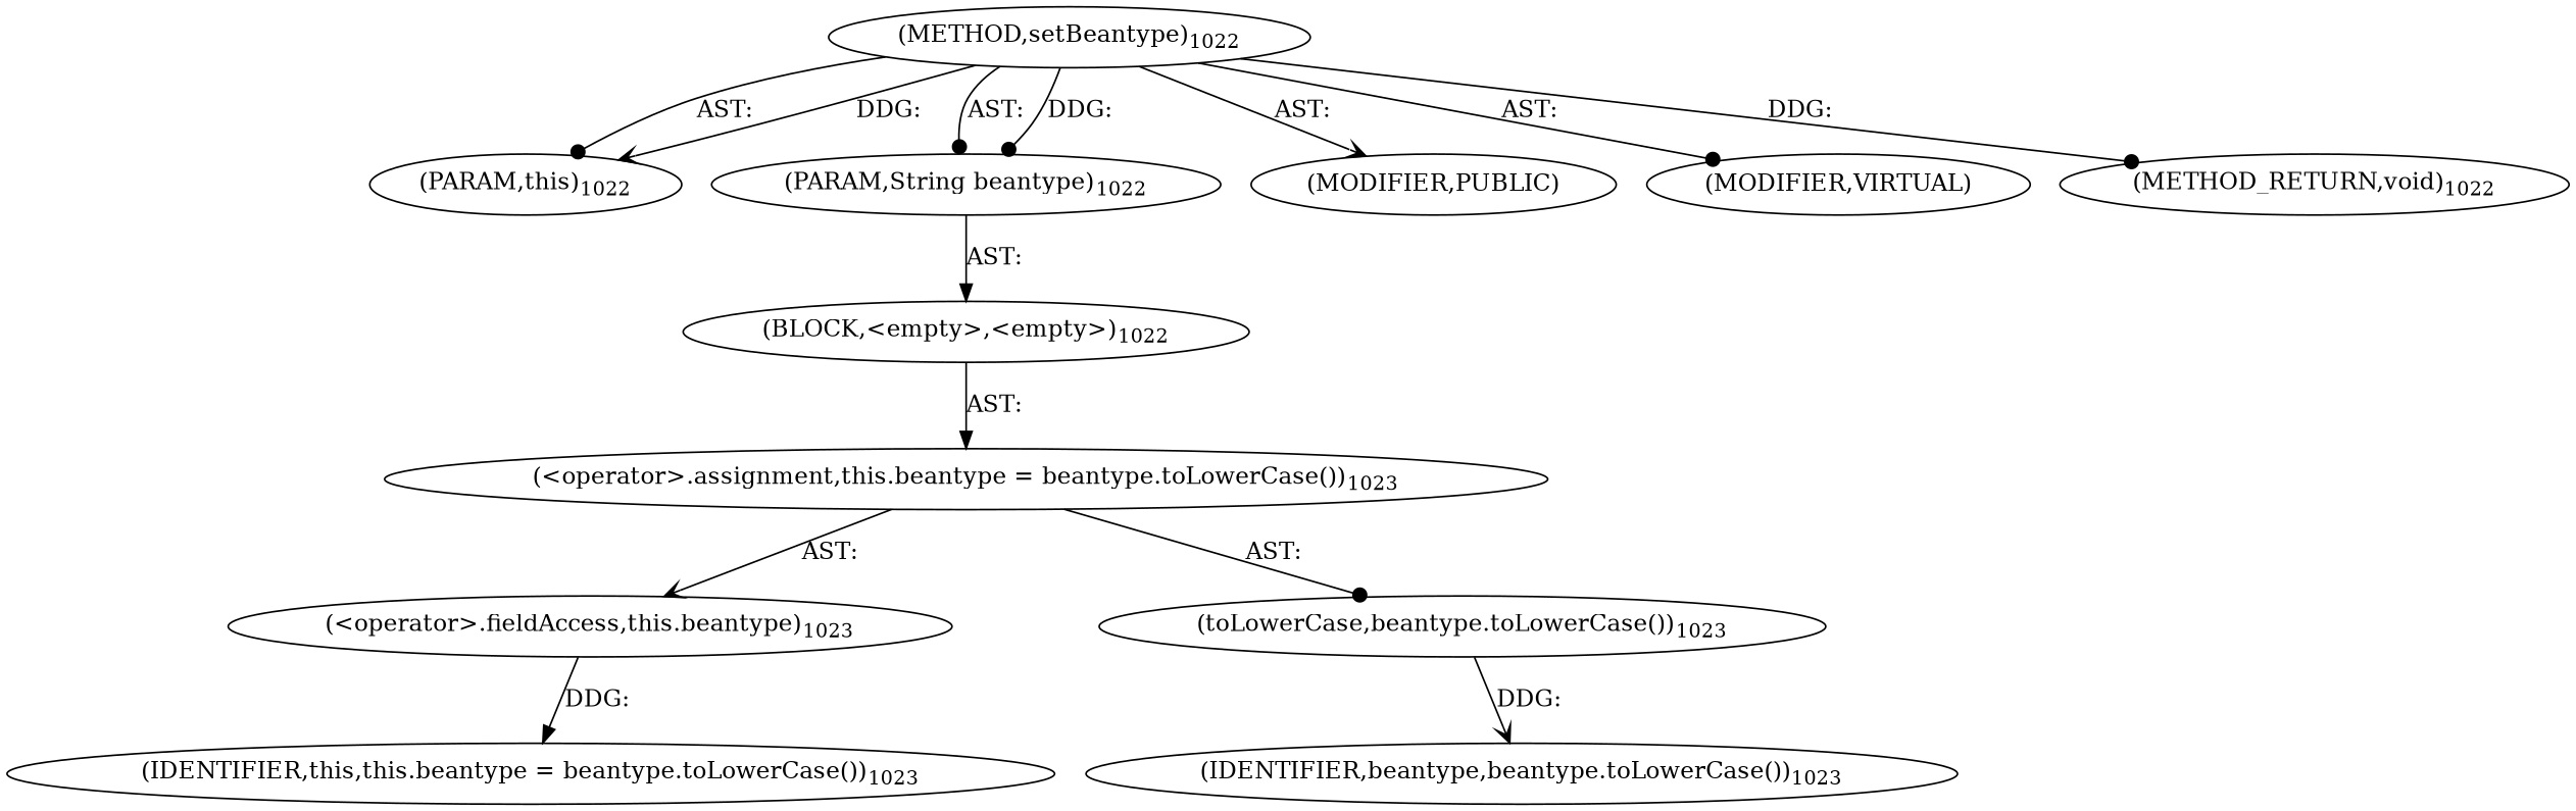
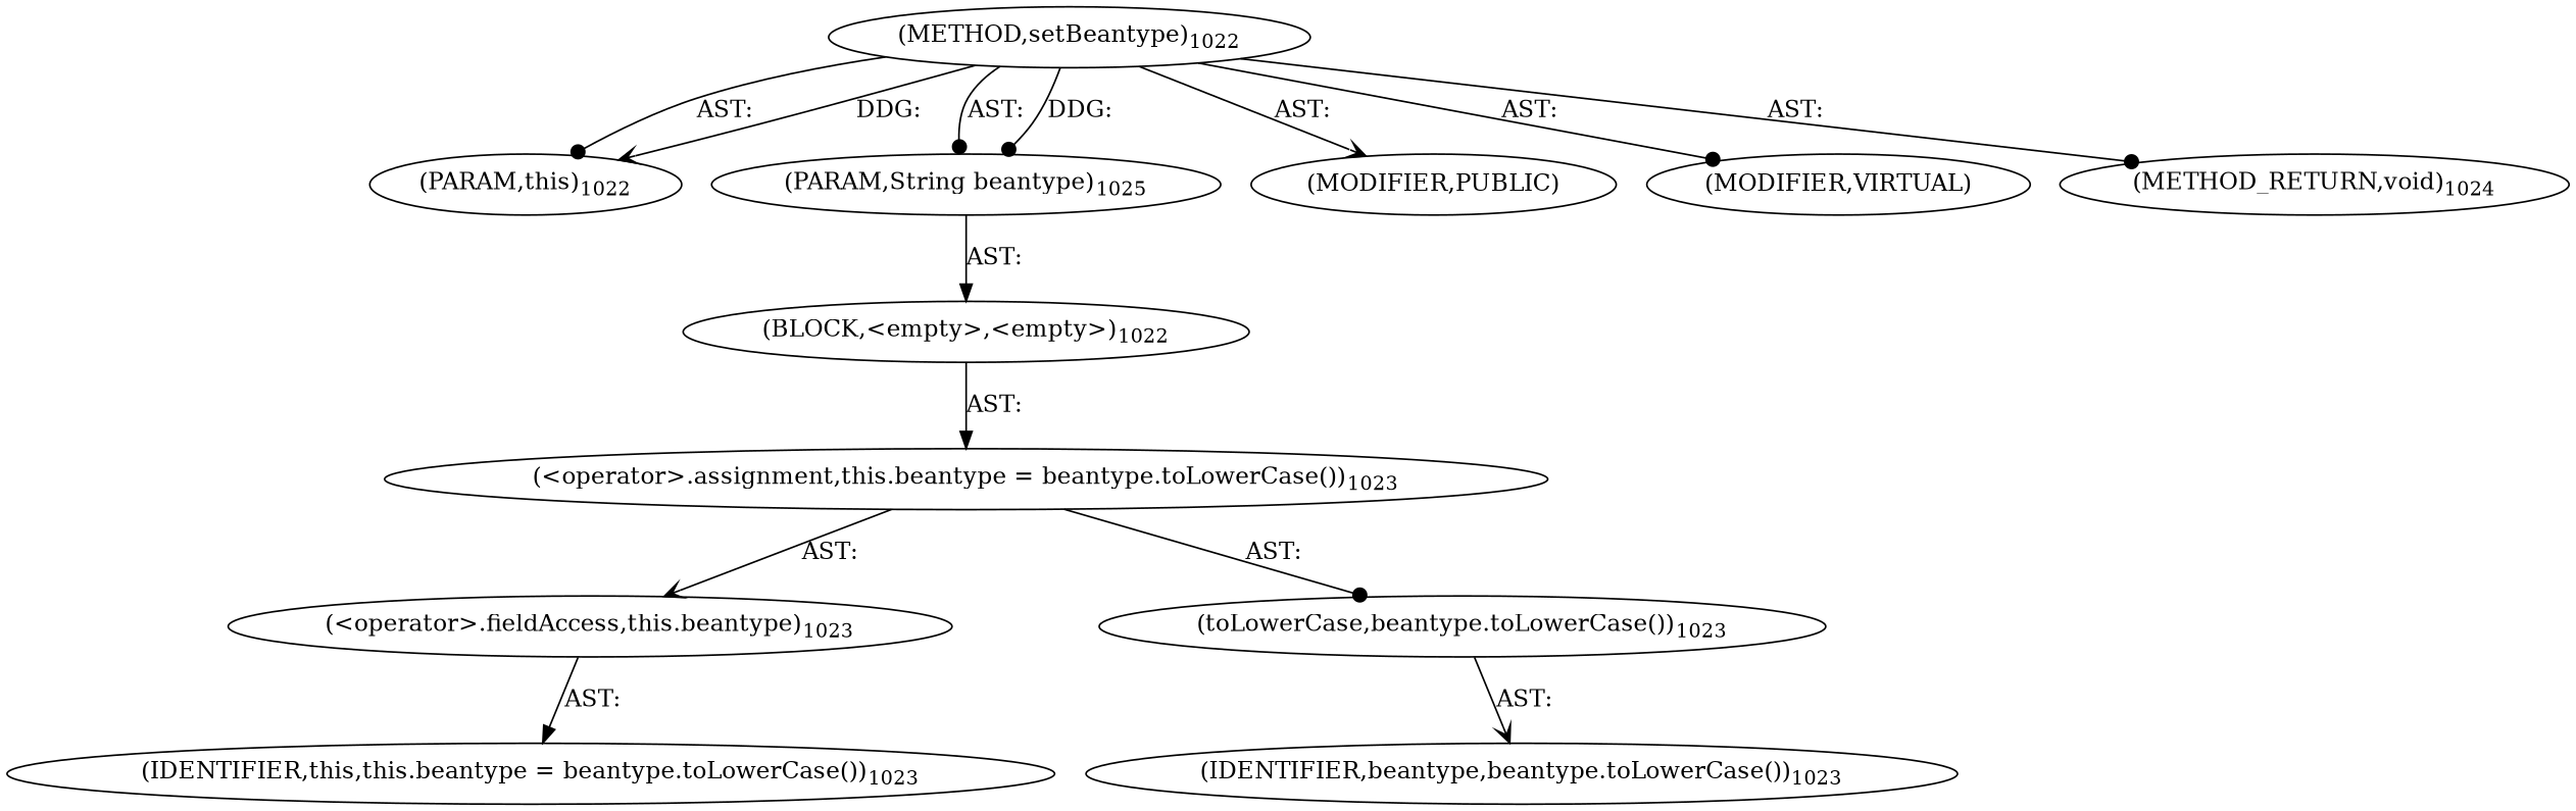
  digraph {
    edge [arrowhead=dot]
    n1 [label=<(METHOD,setBeantype)<SUB>1022</SUB>>]
    n2 [label=<(PARAM,this)<SUB>1022</SUB>>]
-   n3 [label=<(PARAM,String beantype)<SUB>1022</SUB>>]
+   n3 [label=<(PARAM,String beantype)<SUB>1025</SUB>>]
    n4 [label=<(MODIFIER,PUBLIC)>]
    n5 [label=<(MODIFIER,VIRTUAL)>]
-   n6 [label=<(METHOD_RETURN,void)<SUB>1022</SUB>>]
+   n6 [label=<(METHOD_RETURN,void)<SUB>1024</SUB>>]
    n7 [label=<(BLOCK,&lt;empty&gt;,&lt;empty&gt;)<SUB>1022</SUB>>]
    n8 [label=<(&lt;operator&gt;.assignment,this.beantype = beantype.toLowerCase())<SUB>1023</SUB>>]
    n9 [label=<(&lt;operator&gt;.fieldAccess,this.beantype)<SUB>1023</SUB>>]
    n10 [label=<(toLowerCase,beantype.toLowerCase())<SUB>1023</SUB>>]
    n11 [label=<(IDENTIFIER,this,this.beantype = beantype.toLowerCase())<SUB>1023</SUB>>]
    n12 [label=<(IDENTIFIER,beantype,beantype.toLowerCase())<SUB>1023</SUB>>]
    n1 -> n2 [label="AST: "]
    n1 -> n2 [arrowhead=vee label="DDG: "]
    n1 -> n3 [label="AST: "]
    n1 -> n3 [label="DDG: "]
    n1 -> n4 [arrowhead=vee label="AST: "]
    n1 -> n5 [label="AST: "]
-   n1 -> n6 [label="DDG: "]
+   n1 -> n6 [label="AST: "]
    n3 -> n7 [arrowhead=normal label="AST: "]
    n7 -> n8 [arrowhead=normal label="AST: "]
    n8 -> n9 [arrowhead=vee label="AST: "]
    n8 -> n10 [label="AST: "]
-   n9 -> n11 [arrowhead=normal label="DDG: "]
-   n10 -> n12 [arrowhead=vee label="DDG: "]
+   n9 -> n11 [arrowhead=normal label="AST: "]
+   n10 -> n12 [arrowhead=vee label="AST: "]
  }
